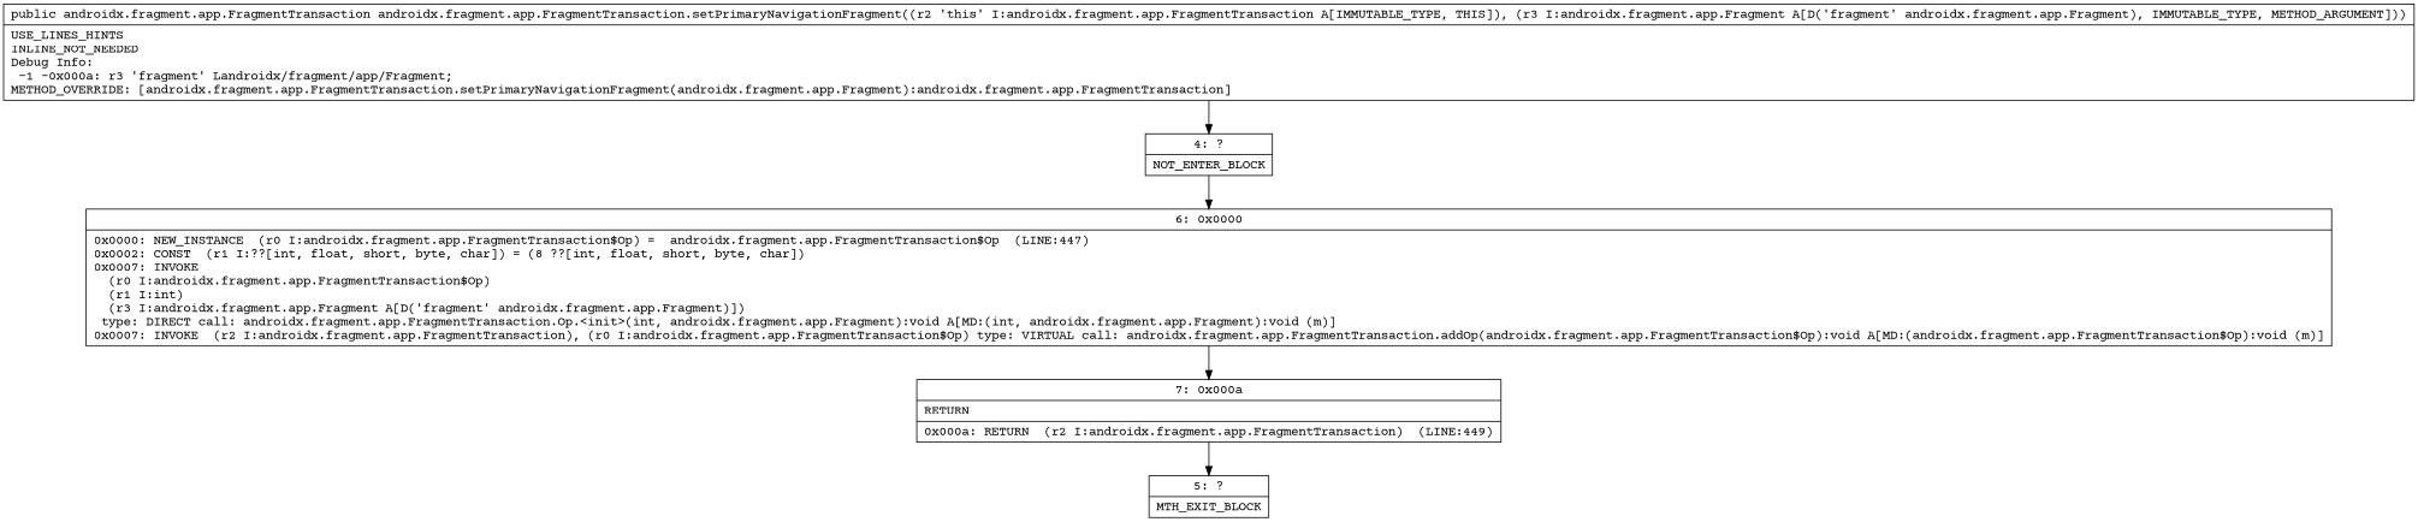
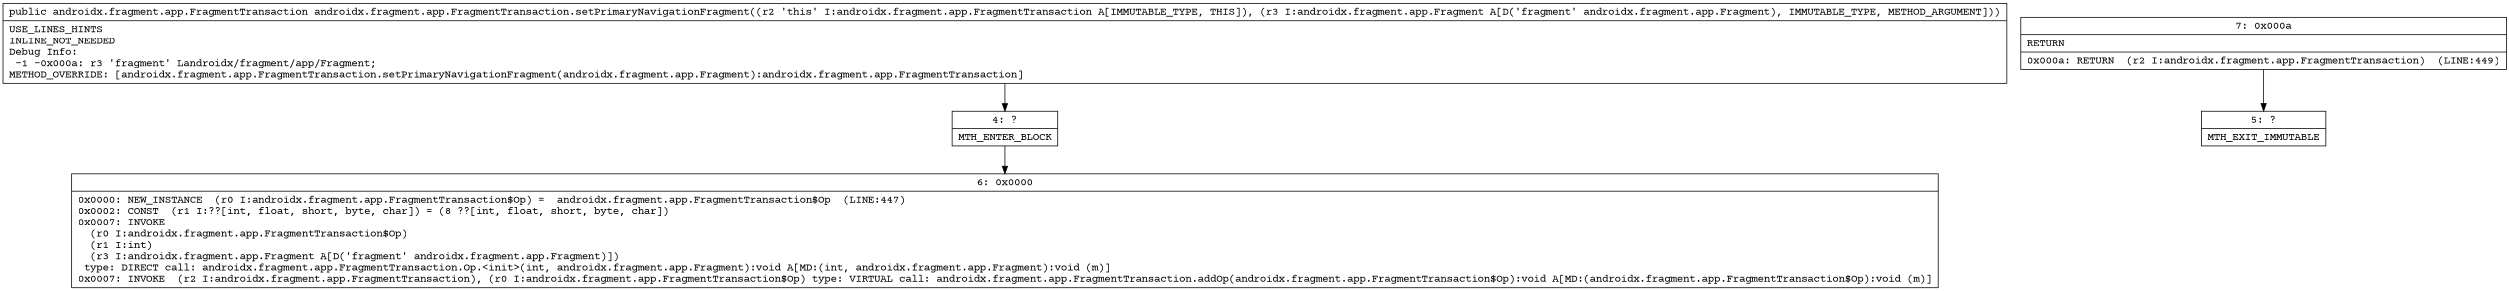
  digraph {
    fontname="Courier Prime"
    node [fontname="Courier Prime" shape=record]
    edge [fontname="Courier Prime"]
-   n1 [label="{4\:\ ?|NOT_ENTER_BLOCK\l}"]
+   n1 [label="{4\:\ ?|MTH_ENTER_BLOCK\l}"]
    n2 [label="{6\:\ 0x0000|0x0000: NEW_INSTANCE  (r0 I:androidx.fragment.app.FragmentTransaction$Op) =  androidx.fragment.app.FragmentTransaction$Op  (LINE:447)\l0x0002: CONST  (r1 I:??[int, float, short, byte, char]) = (8 ??[int, float, short, byte, char]) \l0x0007: INVOKE  \l  (r0 I:androidx.fragment.app.FragmentTransaction$Op)\l  (r1 I:int)\l  (r3 I:androidx.fragment.app.Fragment A[D('fragment' androidx.fragment.app.Fragment)])\l type: DIRECT call: androidx.fragment.app.FragmentTransaction.Op.\<init\>(int, androidx.fragment.app.Fragment):void A[MD:(int, androidx.fragment.app.Fragment):void (m)]\l0x0007: INVOKE  (r2 I:androidx.fragment.app.FragmentTransaction), (r0 I:androidx.fragment.app.FragmentTransaction$Op) type: VIRTUAL call: androidx.fragment.app.FragmentTransaction.addOp(androidx.fragment.app.FragmentTransaction$Op):void A[MD:(androidx.fragment.app.FragmentTransaction$Op):void (m)]\l}"]
    n3 [label="{7\:\ 0x000a|RETURN\l|0x000a: RETURN  (r2 I:androidx.fragment.app.FragmentTransaction)  (LINE:449)\l}"]
-   n4 [label="{5\:\ ?|MTH_EXIT_BLOCK\l}"]
+   n4 [label="{5\:\ ?|MTH_EXIT_IMMUTABLE\l}"]
    n5 [label="{public androidx.fragment.app.FragmentTransaction androidx.fragment.app.FragmentTransaction.setPrimaryNavigationFragment((r2 'this' I:androidx.fragment.app.FragmentTransaction A[IMMUTABLE_TYPE, THIS]), (r3 I:androidx.fragment.app.Fragment A[D('fragment' androidx.fragment.app.Fragment), IMMUTABLE_TYPE, METHOD_ARGUMENT]))  | USE_LINES_HINTS\lINLINE_NOT_NEEDED\lDebug Info:\l  \-1 \-0x000a: r3 'fragment' Landroidx\/fragment\/app\/Fragment;\lMETHOD_OVERRIDE: [androidx.fragment.app.FragmentTransaction.setPrimaryNavigationFragment(androidx.fragment.app.Fragment):androidx.fragment.app.FragmentTransaction]\l}"]
    n1 -> n2
-   n2 -> n3
    n3 -> n4
    n5 -> n1
  }
